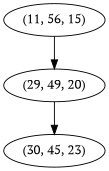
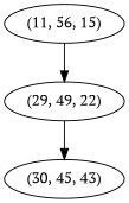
  digraph {
    fontname="PT Serif"
    node [fontname="PT Serif"]
    edge [fontname="PT Serif"]
    n1 [label="(11, 56, 15)"]
-   "(29, 49, 22)" [label="(29, 49, 20)"]
-   "(30, 45, 23)"
+   "(29, 49, 22)"
+   "(30, 45, 23)" [label="(30, 45, 43)"]
    n1 -> "(29, 49, 22)"
    "(29, 49, 22)" -> "(30, 45, 23)"
  }
